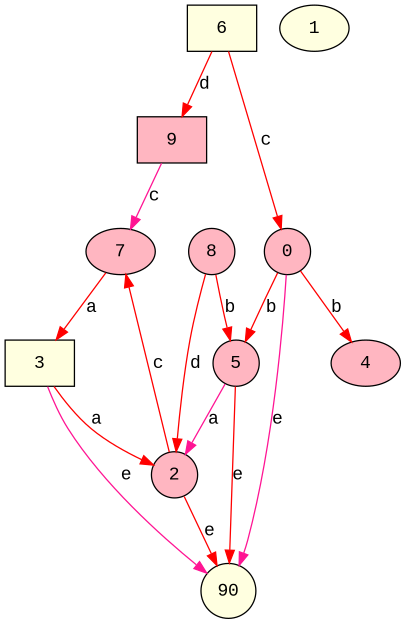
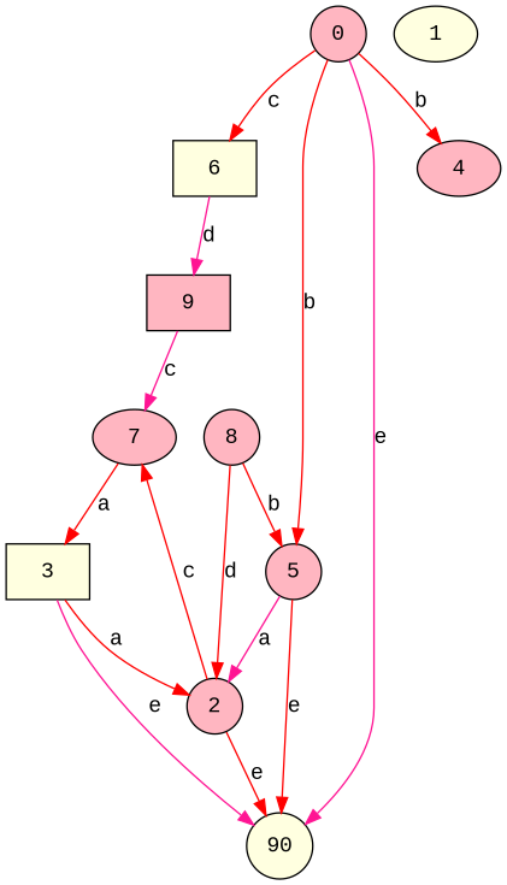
  strict digraph {
    fontname="Liberation Mono"
    node [fillcolor=lightpink fontname="Liberation Mono" shape=circle style=filled]
    edge [color=red fontname="Liberation Mono"]
    7 [shape=ellipse]
    2
    n3 [fillcolor=lightyellow label=90]
    3 [fillcolor=lightyellow shape=box]
    8
    5
    6 [fillcolor=lightyellow shape=box]
    9 [shape=box]
    0
    4 [shape=ellipse]
    1 [fillcolor=lightyellow shape=ellipse]
    7 -> 3 [label=a]
    2 -> 7 [label=c]
    2 -> n3 [label=e]
    3 -> 2 [label=a]
    3 -> n3 [color=deeppink label=e]
    8 -> 2 [label=d]
    8 -> 5 [label=b]
    5 -> 2 [color=deeppink label=a]
    5 -> n3 [label=e]
-   6 -> 9 [label=d]
+   6 -> 9 [color=deeppink label=d]
    9 -> 7 [color=deeppink label=c]
    0 -> n3 [color=deeppink label=e]
    0 -> 5 [label=b]
-   6 -> 0 [label=c]
+   0 -> 6 [label=c]
    0 -> 4 [label=b]
  }
